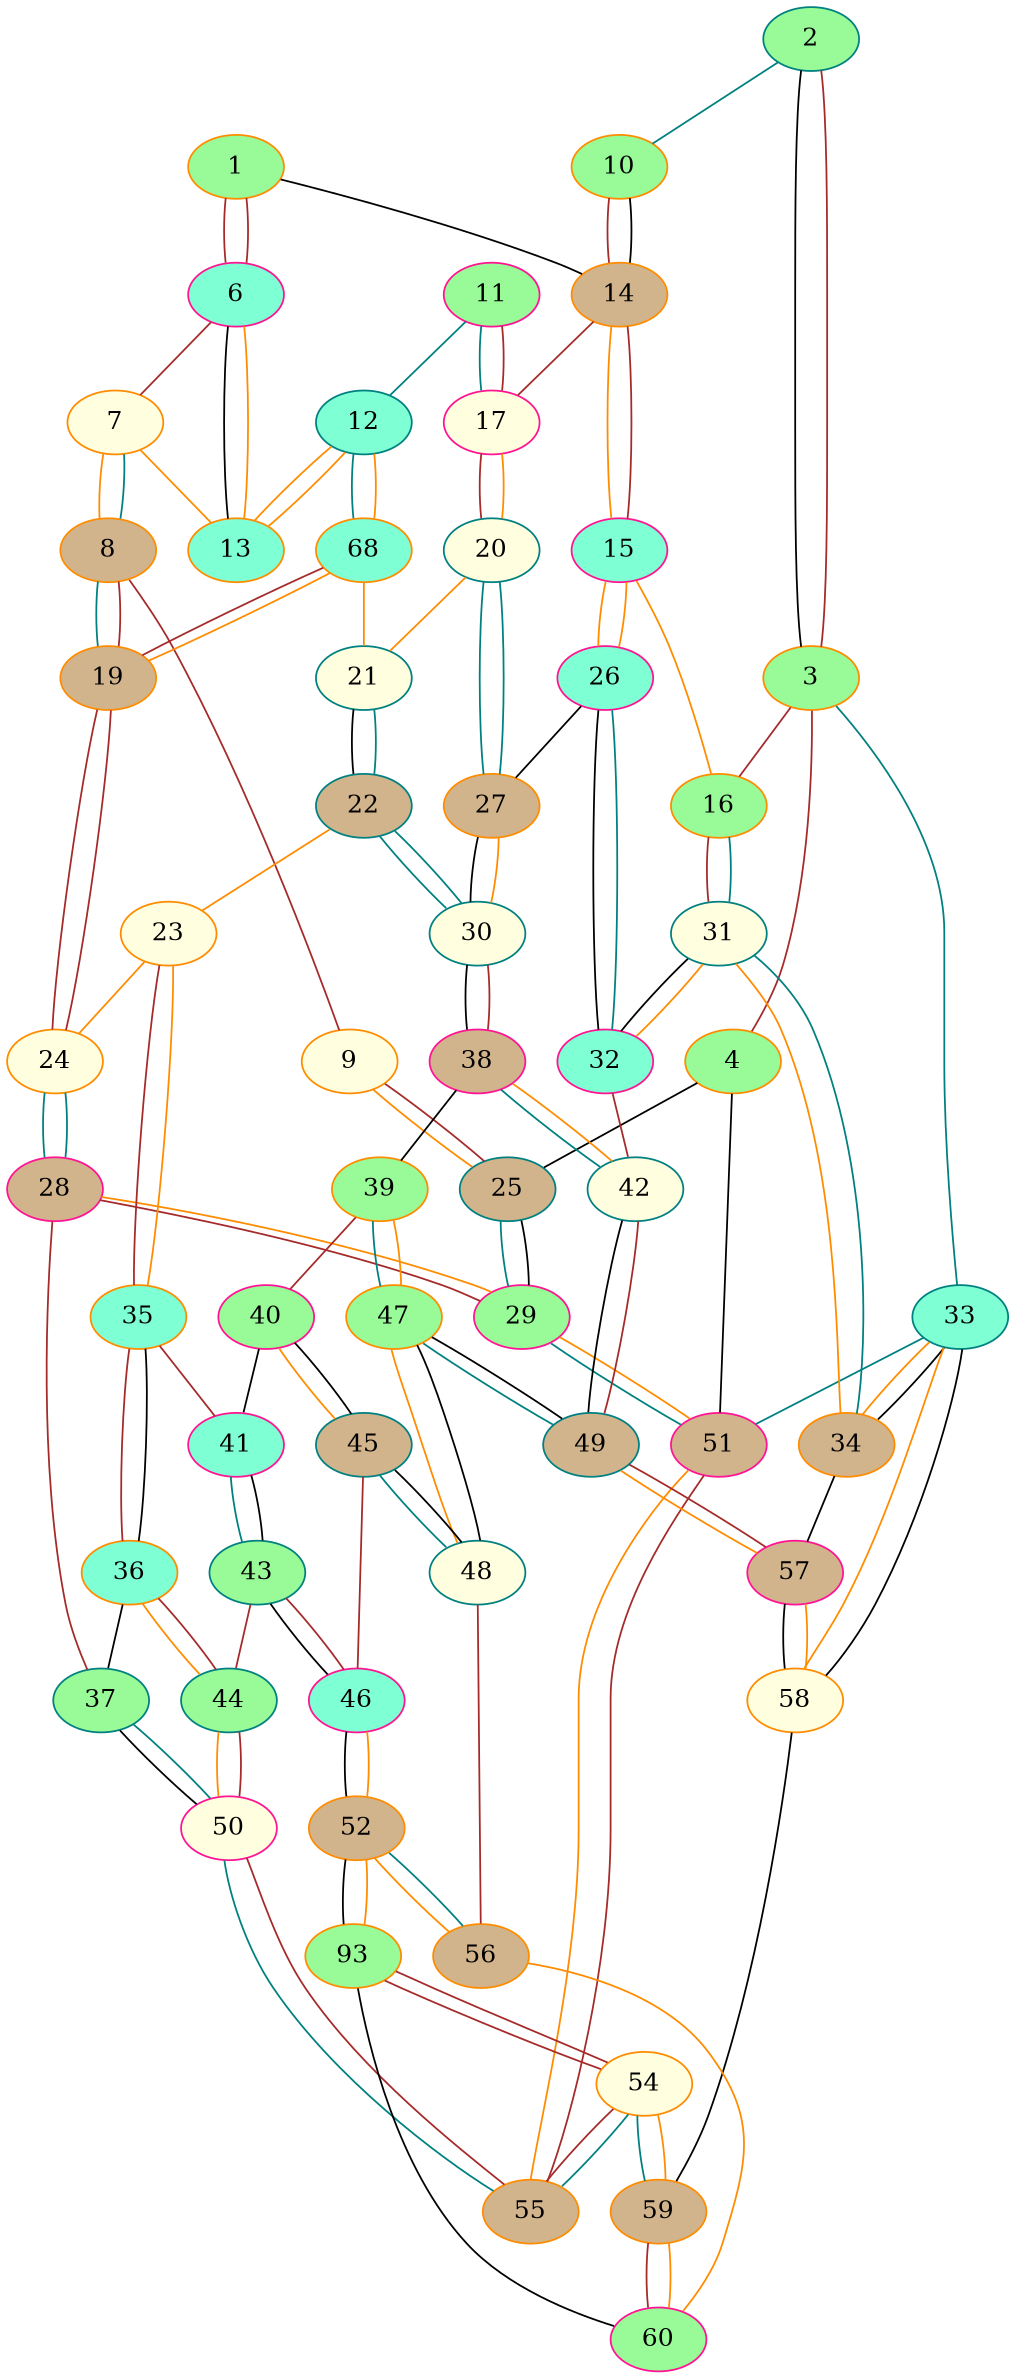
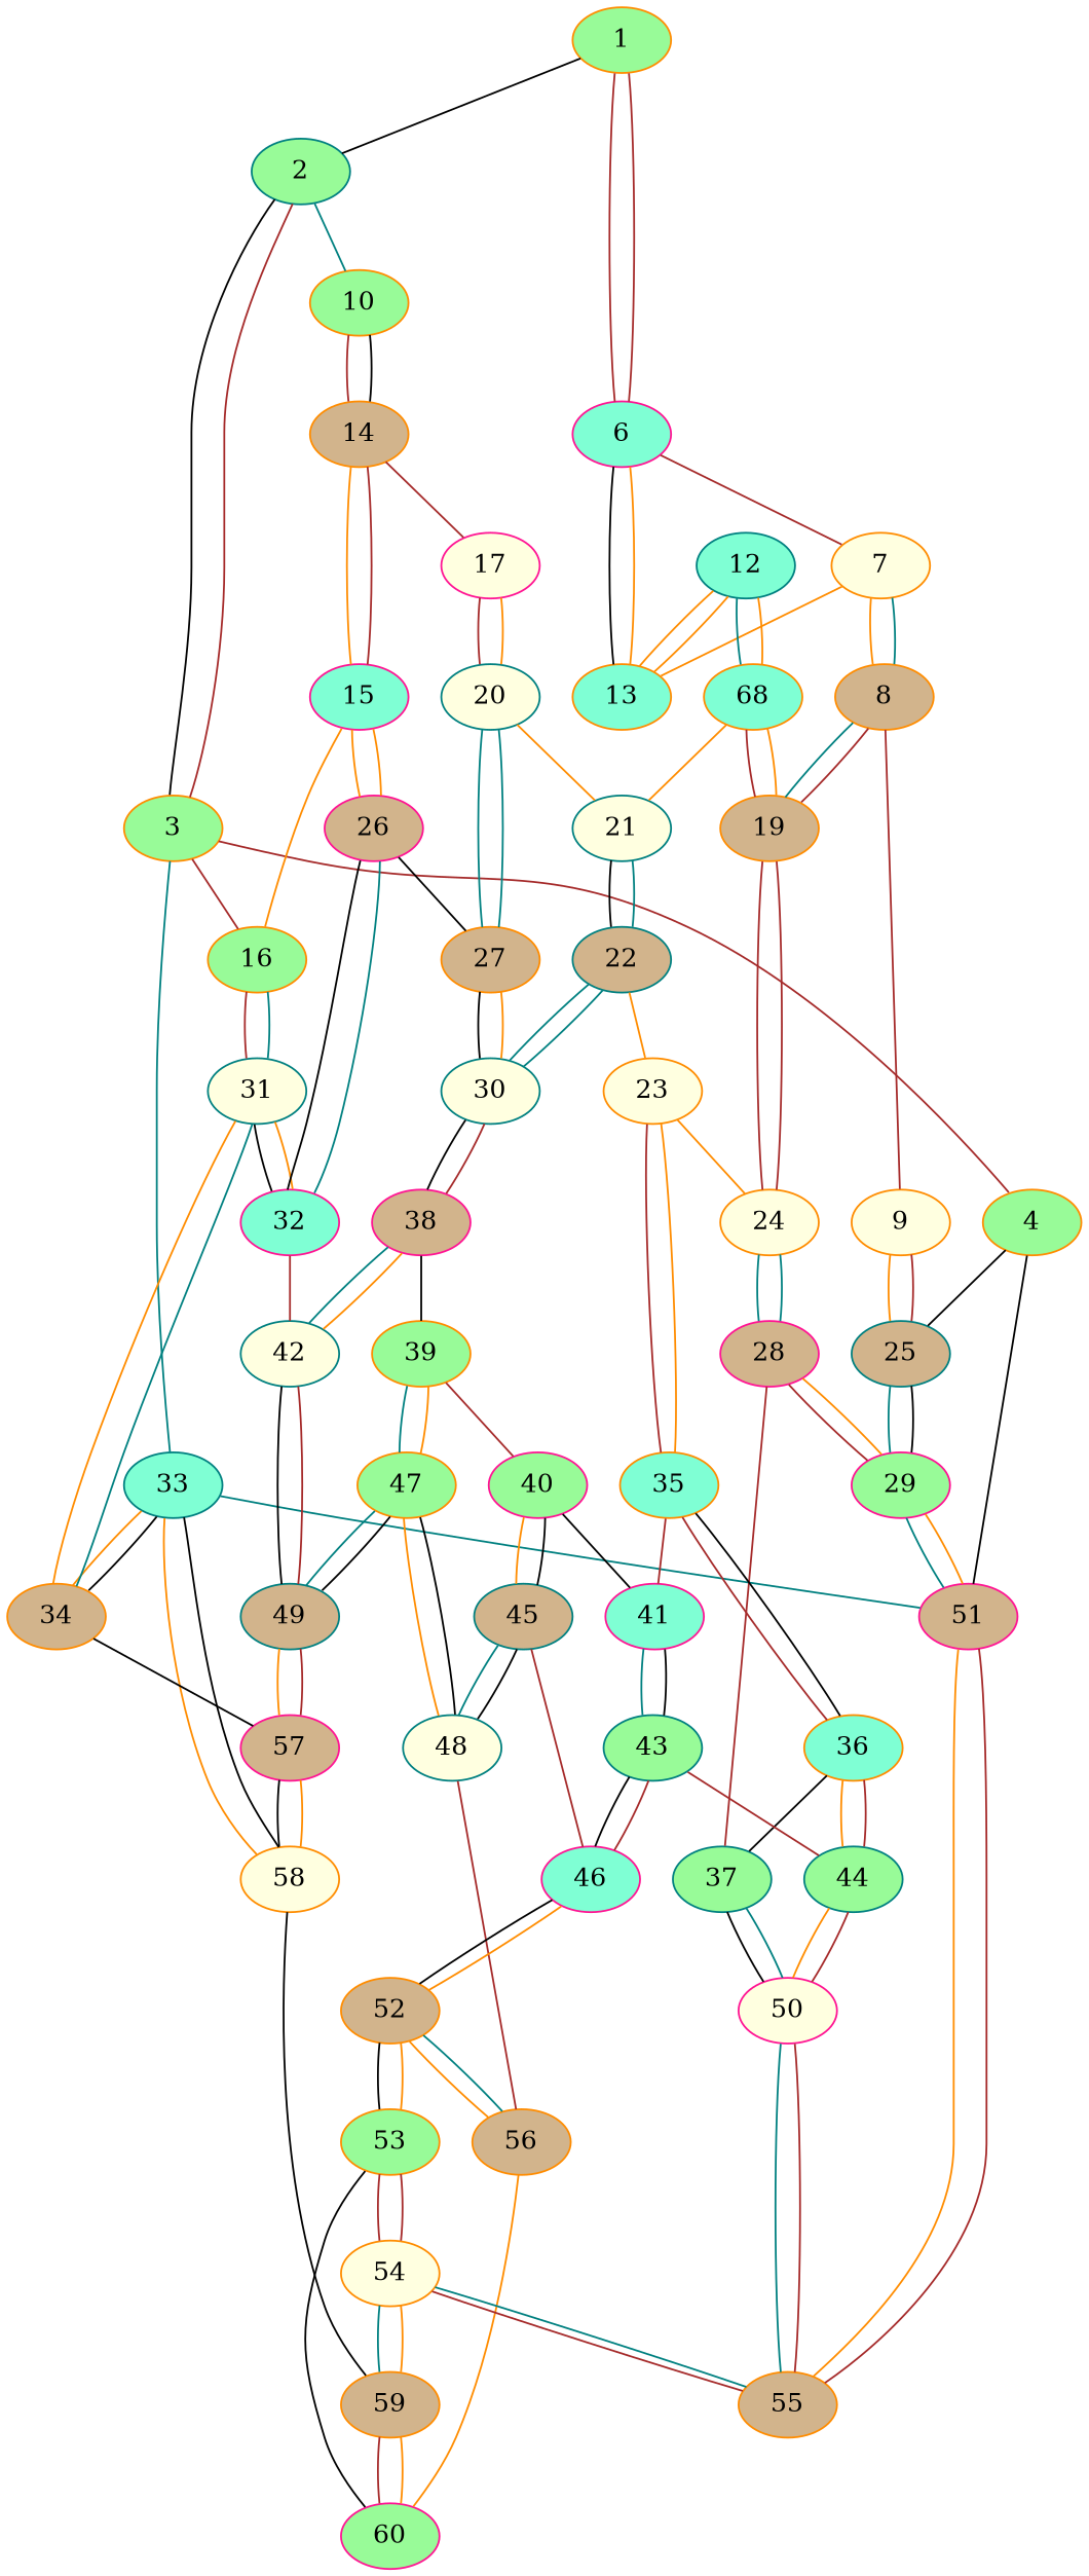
  graph {
    node [color=darkorange fillcolor=tan style=filled]
    edge [color=brown]
    2 [color=teal fillcolor=palegreen]
    1 [fillcolor=palegreen]
    6 [color=deeppink fillcolor=aquamarine]
    3 [fillcolor=palegreen]
    10 [fillcolor=palegreen]
    7 [fillcolor=lightyellow]
    13 [fillcolor=aquamarine]
    4 [fillcolor=palegreen]
    16 [fillcolor=palegreen]
    33 [color=teal fillcolor=aquamarine]
    14
    25 [color=teal]
    51 [color=deeppink]
    31 [color=teal fillcolor=lightyellow]
    34
    58 [fillcolor=lightyellow]
    29 [color=deeppink fillcolor=palegreen]
    55
    9 [fillcolor=lightyellow]
    8
    19
    24 [fillcolor=lightyellow]
-   11 [color=deeppink fillcolor=palegreen]
    12 [color=teal fillcolor=aquamarine]
    17 [color=deeppink fillcolor=lightyellow]
    15 [color=deeppink fillcolor=aquamarine]
    n27 [fillcolor=aquamarine label=68]
    20 [color=teal fillcolor=lightyellow]
    21 [color=teal fillcolor=lightyellow]
-   26 [color=deeppink fillcolor=aquamarine]
+   26 [color=deeppink]
    27
    32 [color=deeppink fillcolor=aquamarine]
    22 [color=teal]
    28 [color=deeppink]
    30 [color=teal fillcolor=lightyellow]
    23 [fillcolor=lightyellow]
    35 [fillcolor=aquamarine]
    38 [color=deeppink]
    36 [fillcolor=aquamarine]
    41 [color=deeppink fillcolor=aquamarine]
    37 [color=teal fillcolor=palegreen]
    42 [color=teal fillcolor=lightyellow]
    50 [color=deeppink fillcolor=lightyellow]
    39 [fillcolor=palegreen]
    57 [color=deeppink]
    49 [color=teal]
    59
    44 [color=teal fillcolor=palegreen]
    43 [color=teal fillcolor=palegreen]
    40 [color=deeppink fillcolor=palegreen]
    47 [fillcolor=palegreen]
    45 [color=teal]
    48 [color=teal fillcolor=lightyellow]
    46 [color=deeppink fillcolor=aquamarine]
    52
    56
-   53 [fillcolor=palegreen label=93]
+   53 [fillcolor=palegreen]
    60 [color=deeppink fillcolor=palegreen]
    54 [fillcolor=lightyellow]
    2 -- 3 [color=black]
    2 -- 3
    2 -- 10 [color=teal]
-   1 -- 14 [color=black]
+   1 -- 2 [color=black]
    1 -- 6
    1 -- 6
    6 -- 7
    6 -- 13 [color=black]
    6 -- 13 [color=darkorange]
    3 -- 4
    3 -- 16
    3 -- 33 [color=teal]
    10 -- 14
    10 -- 14 [color=black]
    7 -- 13 [color=darkorange]
    7 -- 8 [color=darkorange]
    7 -- 8 [color=teal]
    4 -- 25 [color=black]
    4 -- 51 [color=black]
    16 -- 31
    16 -- 31 [color=teal]
    33 -- 51 [color=teal]
    33 -- 34 [color=darkorange]
    33 -- 34 [color=black]
    33 -- 58 [color=darkorange]
    33 -- 58 [color=black]
    14 -- 17
    14 -- 15 [color=darkorange]
    14 -- 15
    25 -- 29 [color=teal]
    25 -- 29 [color=black]
    51 -- 55 [color=darkorange]
    51 -- 55
    31 -- 34 [color=darkorange]
    31 -- 34 [color=teal]
    31 -- 32 [color=black]
    31 -- 32 [color=darkorange]
    34 -- 57 [color=black]
    58 -- 59 [color=black]
    29 -- 51 [color=teal]
    29 -- 51 [color=darkorange]
    9 -- 25 [color=darkorange]
    9 -- 25
    8 -- 9
    8 -- 19 [color=teal]
    8 -- 19
    19 -- 24
    19 -- 24
    24 -- 28 [color=teal]
    24 -- 28 [color=teal]
-   11 -- 12 [color=teal]
-   11 -- 17 [color=teal]
-   11 -- 17
    12 -- 13 [color=darkorange]
    12 -- 13 [color=darkorange]
    12 -- n27 [color=teal]
    12 -- n27 [color=darkorange]
    17 -- 20
    17 -- 20 [color=darkorange]
    15 -- 16 [color=darkorange]
    15 -- 26 [color=darkorange]
    15 -- 26 [color=darkorange]
    n27 -- 19
    n27 -- 19 [color=darkorange]
    n27 -- 21 [color=darkorange]
    20 -- 21 [color=darkorange]
    20 -- 27 [color=teal]
    20 -- 27 [color=teal]
    21 -- 22 [color=black]
    21 -- 22 [color=teal]
    26 -- 27 [color=black]
    26 -- 32 [color=black]
    26 -- 32 [color=teal]
    27 -- 30 [color=black]
    27 -- 30 [color=darkorange]
    32 -- 42
    22 -- 30 [color=teal]
    22 -- 30 [color=teal]
    22 -- 23 [color=darkorange]
    28 -- 29
    28 -- 29 [color=darkorange]
    28 -- 37
    30 -- 38 [color=black]
    30 -- 38
    23 -- 24 [color=darkorange]
    23 -- 35
    23 -- 35 [color=darkorange]
    35 -- 36
    35 -- 36 [color=black]
    35 -- 41
    38 -- 42 [color=teal]
    38 -- 42 [color=darkorange]
    38 -- 39 [color=black]
    36 -- 37 [color=black]
    36 -- 44 [color=darkorange]
    36 -- 44
    41 -- 43 [color=teal]
    41 -- 43 [color=black]
    37 -- 50 [color=black]
    37 -- 50 [color=teal]
    42 -- 49 [color=black]
    42 -- 49
    50 -- 55 [color=teal]
    50 -- 55
    39 -- 40
    39 -- 47 [color=teal]
    39 -- 47 [color=darkorange]
    57 -- 58 [color=black]
    57 -- 58 [color=darkorange]
    49 -- 57 [color=darkorange]
    49 -- 57
    59 -- 60
    59 -- 60 [color=darkorange]
    44 -- 50 [color=darkorange]
    44 -- 50
    43 -- 44
    43 -- 46 [color=black]
    43 -- 46
    40 -- 41 [color=black]
    40 -- 45 [color=darkorange]
    40 -- 45 [color=black]
    47 -- 49 [color=teal]
    47 -- 49 [color=black]
    47 -- 48 [color=darkorange]
    47 -- 48 [color=black]
    45 -- 48 [color=teal]
    45 -- 48 [color=black]
    45 -- 46
    48 -- 56
    46 -- 52 [color=black]
    46 -- 52 [color=darkorange]
    52 -- 56 [color=darkorange]
    52 -- 56 [color=teal]
    52 -- 53 [color=black]
    52 -- 53 [color=darkorange]
    56 -- 60 [color=darkorange]
    53 -- 60 [color=black]
    53 -- 54
    53 -- 54
    54 -- 55
    54 -- 55 [color=teal]
    54 -- 59 [color=teal]
    54 -- 59 [color=darkorange]
  }
